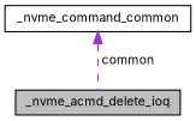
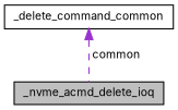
  digraph {
    fontname=Inter
    node [color=black fontname=Inter fontsize=10 shape=record style=filled]
    n1 [fillcolor=grey75 fontcolor=black height=0.2 label=_nvme_acmd_delete_ioq width=0.4]
-   n2 [fillcolor=white height=0.2 label=_nvme_command_common width=0.4]
+   n2 [fillcolor=white height=0.2 label=_delete_command_common width=0.4]
    n2 -> n1 [color=darkorchid3 dir=back fontname=Inter fontsize=10 label=" common" labelfontname=Helvetica labelfontsize=10 style=dashed]
  }
